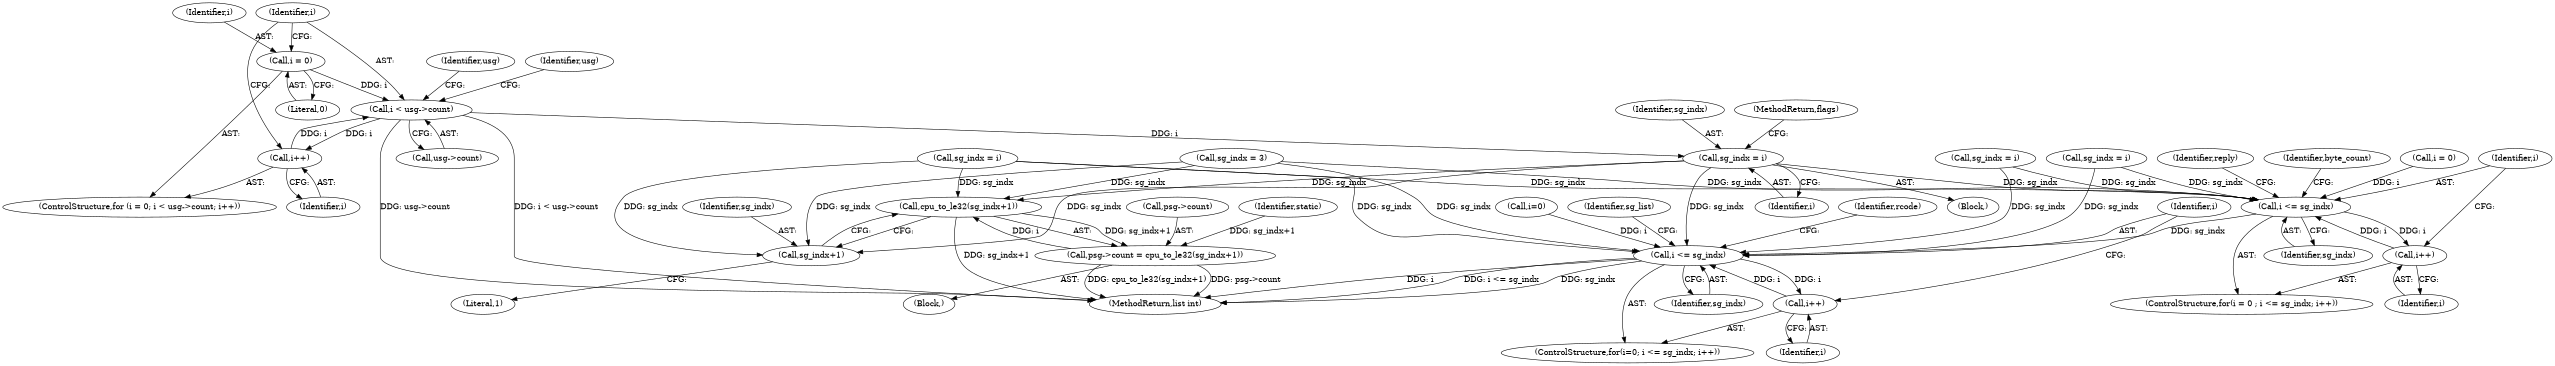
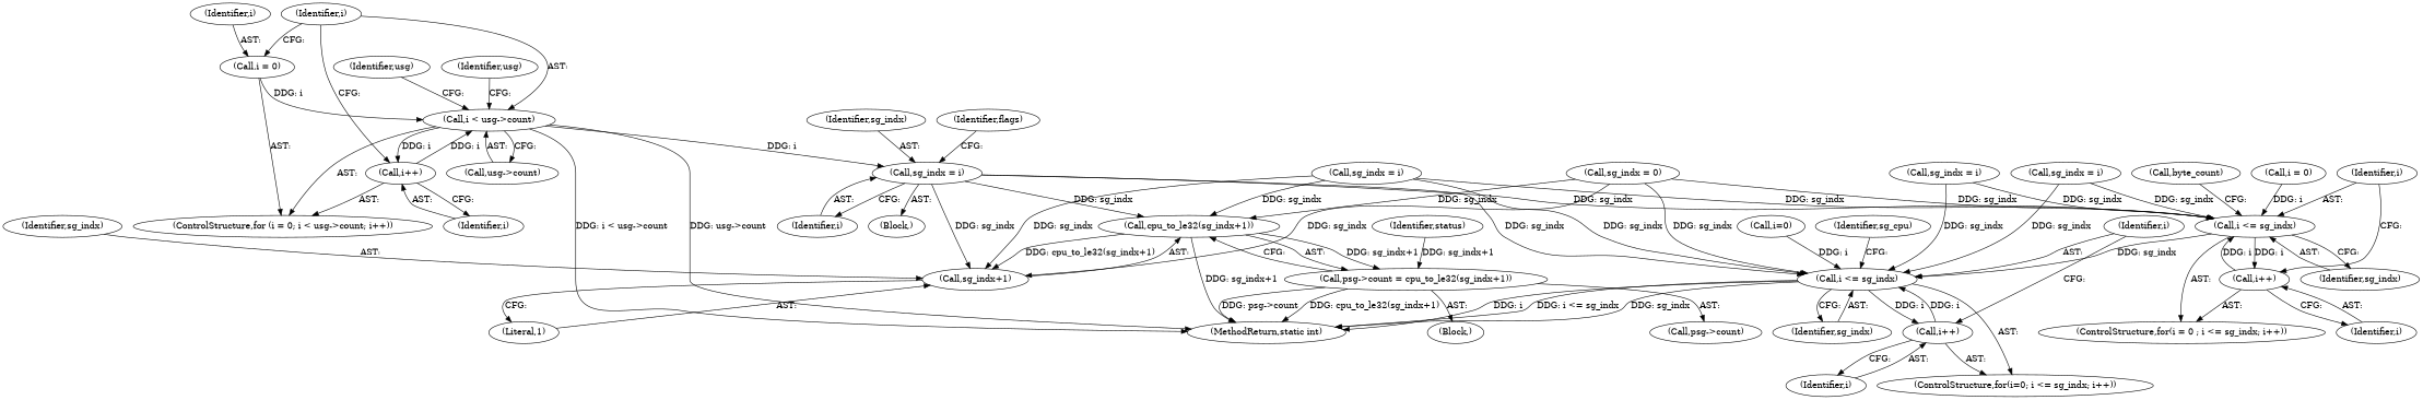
  digraph {
    n1 [label="(Call,i < usg->count)"]
    n2 [label="(Call,i++)"]
    n3 [label="(Call,sg_indx = i)"]
-   n4 [label="(MethodReturn,list int)"]
+   n4 [label="(MethodReturn,static int)"]
    n5 [label="(ControlStructure,for (i = 0; i < usg->count; i++))"]
    n6 [label="(Call,usg->count)"]
    n7 [label="(Identifier,i)"]
    n8 [label="(Call,cpu_to_le32(sg_indx+1))"]
    n9 [label="(Call,sg_indx+1)"]
    n10 [label="(Call,i <= sg_indx)"]
    n11 [label="(Call,i <= sg_indx)"]
    n12 [label="(Identifier,i)"]
    n13 [label="(Block,)"]
    n14 [label="(Call,i = 0)"]
-   n15 [label="(Literal,0)"]
    n16 [label="(Call,psg->count = cpu_to_le32(sg_indx+1))"]
    n17 [label="(Literal,1)"]
    n18 [label="(Call,i++)"]
    n19 [label="(Identifier,sg_indx)"]
    n20 [label="(ControlStructure,for(i = 0 ; i <= sg_indx; i++))"]
    n21 [label="(Call,i++)"]
    n22 [label="(ControlStructure,for(i=0; i <= sg_indx; i++))"]
    n23 [label="(Identifier,sg_indx)"]
    n24 [label="(Block,)"]
    n25 [label="(Identifier,i)"]
    n26 [label="(Identifier,i)"]
    n27 [label="(Call,sg_indx = i)"]
    n28 [label="(Call,psg->count)"]
-   n29 [label="(Identifier,rcode)"]
-   n30 [label="(Identifier,byte_count)"]
+   n30 [label="(Call,byte_count)"]
    n31 [label="(Identifier,i)"]
    n32 [label="(Identifier,i)"]
    n33 [label="(Identifier,usg)"]
    n34 [label="(Call,i = 0)"]
-   n35 [label="(Call,sg_indx = 3)"]
+   n35 [label="(Call,sg_indx = 0)"]
    n36 [label="(Identifier,i)"]
    n37 [label="(Call,i=0)"]
    n38 [label="(Identifier,i)"]
    n39 [label="(Identifier,sg_indx)"]
    n40 [label="(Call,sg_indx = i)"]
    n41 [label="(Call,sg_indx = i)"]
-   n42 [label="(Identifier,sg_list)"]
+   n42 [label="(Identifier,sg_cpu)"]
    n43 [label="(Identifier,sg_indx)"]
-   n44 [label="(Identifier,static)"]
+   n44 [label="(Identifier,status)"]
    n45 [label="(Identifier,usg)"]
-   n46 [label="(Identifier,reply)"]
-   n47 [label="(MethodReturn,flags)"]
+   n47 [label="(Identifier,flags)"]
    n1 -> n2 [label="DDG: i"]
    n1 -> n3 [label="DDG: i"]
    n1 -> n4 [label="DDG: i < usg->count"]
    n1 -> n4 [label="DDG: usg->count"]
+   n1 -> n5 [label="AST: "]
    n1 -> n6 [label="CFG: "]
    n2 -> n1 [label="DDG: i"]
    n2 -> n5 [label="AST: "]
    n2 -> n7 [label="CFG: "]
    n3 -> n8 [label="DDG: sg_indx"]
    n3 -> n9 [label="DDG: sg_indx"]
    n3 -> n10 [label="DDG: sg_indx"]
    n3 -> n11 [label="DDG: sg_indx"]
    n3 -> n12 [label="CFG: "]
    n3 -> n13 [label="AST: "]
    n6 -> n1 [label="AST: "]
    n7 -> n2 [label="AST: "]
    n8 -> n4 [label="DDG: sg_indx+1"]
-   n8 -> n9 [label="CFG: "]
+   n8 -> n9 [label="DDG: cpu_to_le32(sg_indx+1)"]
    n8 -> n16 [label="AST: "]
    n8 -> n16 [label="DDG: sg_indx+1"]
-   n9 -> n8 [label="CFG: "]
+   n9 -> n8 [label="AST: "]
    n9 -> n17 [label="CFG: "]
    n10 -> n11 [label="DDG: sg_indx"]
    n10 -> n18 [label="DDG: i"]
    n10 -> n19 [label="CFG: "]
    n10 -> n20 [label="AST: "]
    n11 -> n4 [label="DDG: i"]
    n11 -> n4 [label="DDG: i <= sg_indx"]
    n11 -> n4 [label="DDG: sg_indx"]
    n11 -> n21 [label="DDG: i"]
    n11 -> n22 [label="AST: "]
    n11 -> n23 [label="CFG: "]
    n12 -> n3 [label="AST: "]
    n14 -> n1 [label="DDG: i"]
    n14 -> n5 [label="AST: "]
-   n14 -> n15 [label="CFG: "]
-   n15 -> n14 [label="AST: "]
    n16 -> n4 [label="DDG: psg->count"]
    n16 -> n4 [label="DDG: cpu_to_le32(sg_indx+1)"]
-   n16 -> n8 [label="DDG: i"]
+   n16 -> n8 [label="CFG: "]
    n16 -> n24 [label="AST: "]
+   n17 -> n9 [label="AST: "]
    n18 -> n10 [label="DDG: i"]
    n18 -> n20 [label="AST: "]
    n18 -> n25 [label="CFG: "]
    n19 -> n10 [label="AST: "]
    n21 -> n11 [label="DDG: i"]
    n21 -> n22 [label="AST: "]
    n21 -> n26 [label="CFG: "]
    n23 -> n11 [label="AST: "]
    n25 -> n18 [label="AST: "]
    n26 -> n21 [label="AST: "]
    n27 -> n8 [label="DDG: sg_indx"]
    n27 -> n9 [label="DDG: sg_indx"]
    n27 -> n10 [label="DDG: sg_indx"]
    n27 -> n11 [label="DDG: sg_indx"]
-   n28 -> n16 [label="AST: "]
-   n29 -> n11 [label="CFG: "]
+   n16 -> n28 [label="AST: "]
    n30 -> n10 [label="CFG: "]
    n31 -> n1 [label="AST: "]
    n31 -> n2 [label="CFG: "]
    n31 -> n14 [label="CFG: "]
    n32 -> n11 [label="AST: "]
    n32 -> n21 [label="CFG: "]
    n33 -> n1 [label="CFG: "]
    n34 -> n10 [label="DDG: i"]
    n35 -> n8 [label="DDG: sg_indx"]
    n35 -> n9 [label="DDG: sg_indx"]
    n35 -> n10 [label="DDG: sg_indx"]
    n35 -> n11 [label="DDG: sg_indx"]
    n36 -> n14 [label="AST: "]
    n37 -> n11 [label="DDG: i"]
    n38 -> n10 [label="AST: "]
    n38 -> n18 [label="CFG: "]
    n39 -> n9 [label="AST: "]
    n40 -> n10 [label="DDG: sg_indx"]
    n40 -> n11 [label="DDG: sg_indx"]
    n41 -> n10 [label="DDG: sg_indx"]
    n41 -> n11 [label="DDG: sg_indx"]
    n42 -> n11 [label="CFG: "]
    n43 -> n3 [label="AST: "]
    n44 -> n16 [label="DDG: sg_indx+1"]
    n45 -> n1 [label="CFG: "]
-   n46 -> n10 [label="CFG: "]
    n47 -> n3 [label="CFG: "]
  }
